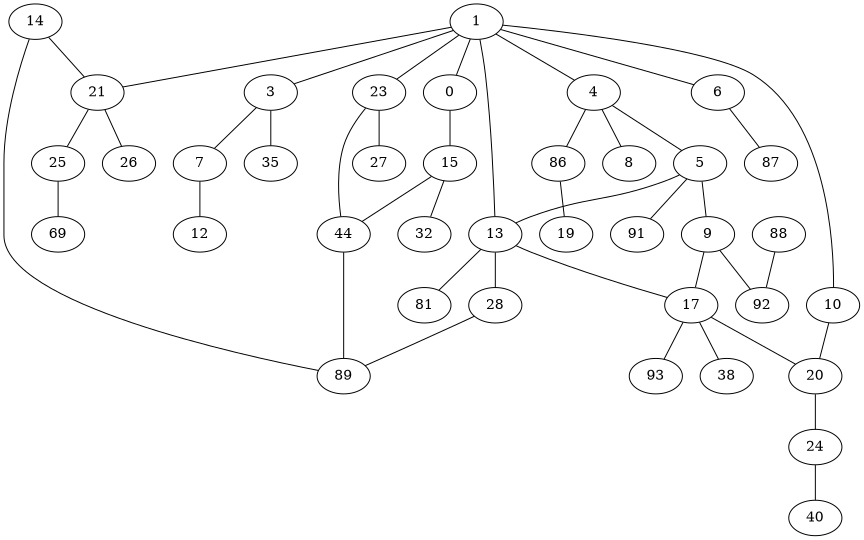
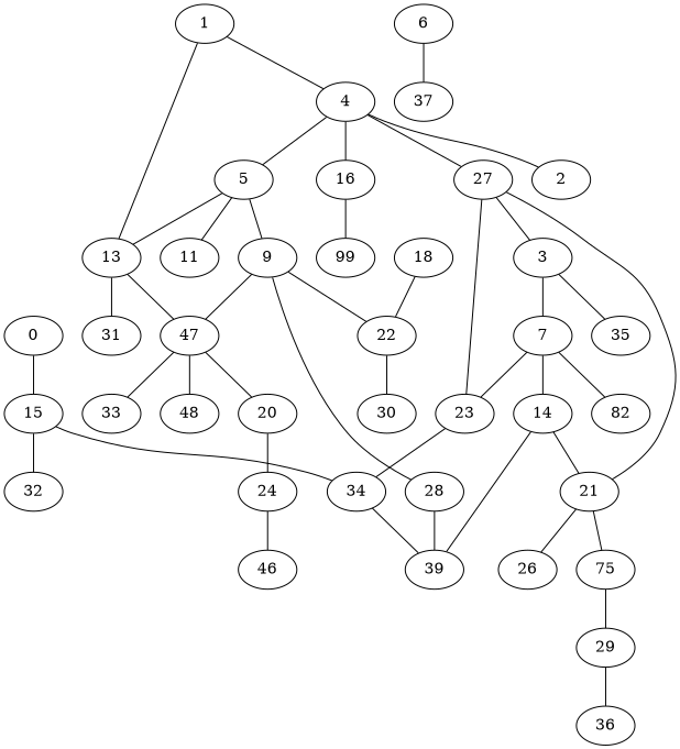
  graph {
    n1 [label=0]
    1
    3
    4
    6
-   10
    13
    21
    23
    15
    7
    35
    5
-   8
-   16 [label=86]
+   8 [label=2]
+   16
    27
-   37 [label=87]
+   37
    20
-   17
-   31 [label=81]
-   25
+   17 [label=47]
+   31
+   25 [label=75]
    26
-   34 [label=44]
+   34
    32
-   12
+   12 [label=82]
    14
    9
-   11 [label=91]
-   19
+   11
+   19 [label=99]
    24
-   33 [label=93]
-   38
-   29 [label=69]
-   39 [label=89]
+   33
+   38 [label=48]
+   29
+   39
    28
-   22 [label=92]
-   18 [label=88]
-   40
+   22
+   18
+   30
+   40 [label=46]
+   36
    n1 -- 15
-   1 -- n1
-   1 -- 3
+   27 -- 3
    1 -- 4
-   1 -- 6
-   1 -- 10
    1 -- 13
-   1 -- 21
-   1 -- 23
+   27 -- 21
+   7 -- 23
    3 -- 7
    3 -- 35
    4 -- 5
    4 -- 8
    4 -- 16
+   4 -- 27
    6 -- 37
-   10 -- 20
    13 -- 17
    13 -- 31
    21 -- 25
    21 -- 26
    23 -- 27
    23 -- 34
    15 -- 34
    15 -- 32
    7 -- 12
+   7 -- 14
    5 -- 13
    5 -- 9
    5 -- 11
    16 -- 19
    20 -- 24
    17 -- 20
    17 -- 33
    17 -- 38
    25 -- 29
    34 -- 39
    14 -- 21
    14 -- 39
    9 -- 17
-   13 -- 28
+   9 -- 28
    9 -- 22
    24 -- 40
+   29 -- 36
    28 -- 39
+   22 -- 30
    18 -- 22
  }
